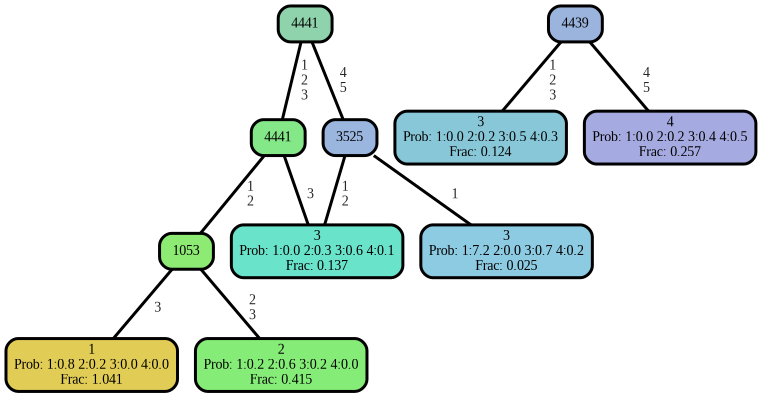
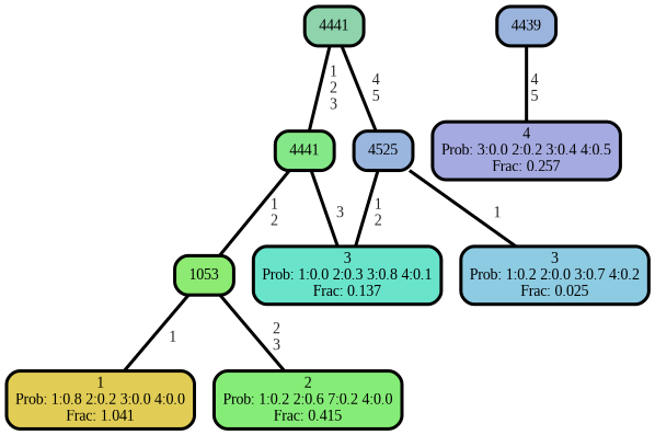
  graph {
    fontname="Liberation Serif"
    ranksep="0 equally"
    splines=straight
    node [color=black fontcolor=black fontname="Liberation Serif" penwidth=3 shape=box style="filled, rounded"]
    edge [color=black fontcolor=grey14 fontname="Liberation Serif" fontweight=bold penwidth=3]
    n1 [fillcolor="#e1cd55" label="1\nProb: 1:0.8 2:0.2 3:0.0 4:0.0\nFrac: 1.041"]
    n2 [fillcolor="#8dea73" label=1053]
-   n3 [fillcolor="#85ed77" label="2\nProb: 1:0.2 2:0.6 3:0.2 4:0.0\nFrac: 0.415"]
+   n3 [fillcolor="#85ed77" label="2\nProb: 1:0.2 2:0.6 7:0.2 4:0.0\nFrac: 0.415"]
    n4 [fillcolor="#85e888" label=4441]
-   n5 [fillcolor="#6ae3cb" label="3\nProb: 1:0.0 2:0.3 3:0.6 4:0.1\nFrac: 0.137"]
+   n5 [fillcolor="#6ae3cb" label="3\nProb: 1:0.0 2:0.3 3:0.8 4:0.1\nFrac: 0.137"]
    n6 [fillcolor="#8ed3ab" label=4441]
-   n7 [fillcolor="#9ab5de" label=3525]
-   n8 [fillcolor="#8dcbe2" label="3\nProb: 1:7.2 2:0.0 3:0.7 4:0.2\nFrac: 0.025"]
-   n9 [fillcolor="#87c7d7" label="3\nProb: 1:0.0 2:0.2 3:0.5 4:0.3\nFrac: 0.124"]
+   n7 [fillcolor="#9ab5de" label=4525]
+   n8 [fillcolor="#8dcbe2" label="3\nProb: 1:0.2 2:0.0 3:0.7 4:0.2\nFrac: 0.025"]
    n10 [fillcolor="#9bb4dd" label=4439]
-   n11 [fillcolor="#a5aae0" label="4\nProb: 1:0.0 2:0.2 3:0.4 4:0.5\nFrac: 0.257"]
+   n11 [fillcolor="#a5aae0" label="4\nProb: 3:0.0 2:0.2 3:0.4 4:0.5\nFrac: 0.257"]
    subgraph sub_1 {
      rank=same
    }
-   n2 -- n1 [label=" 3"]
+   n2 -- n1 [label=" 1"]
    n2 -- n3 [label=" 2\n 3"]
    n4 -- n2 [label=" 1\n 2"]
    n4 -- n5 [label=" 3"]
    n6 -- n4 [label=" 1\n 2\n 3"]
    n6 -- n7 [label=" 4\n 5"]
    n7 -- n5 [label=" 1\n 2"]
    n7 -- n8 [label=" 1"]
-   n10 -- n9 [label=" 1\n 2\n 3"]
    n10 -- n11 [label=" 4\n 5"]
  }
